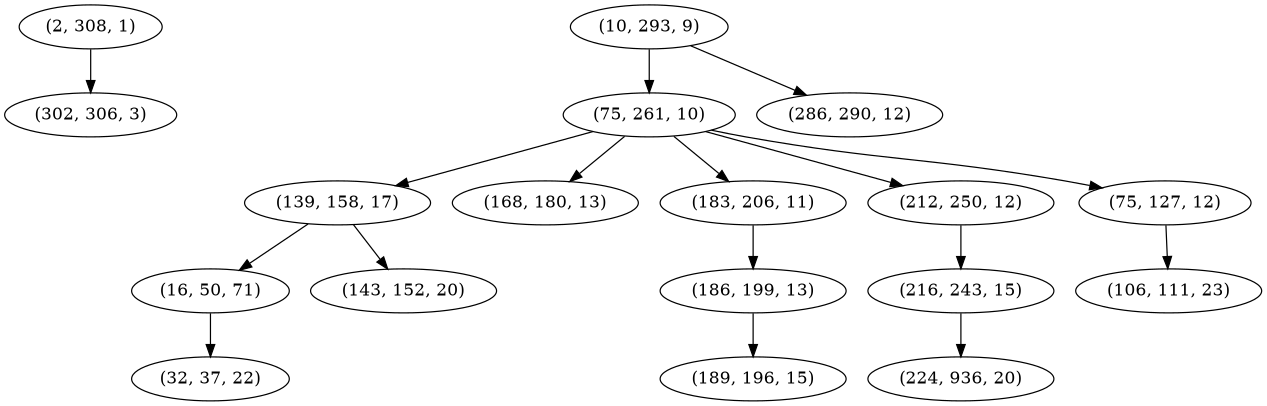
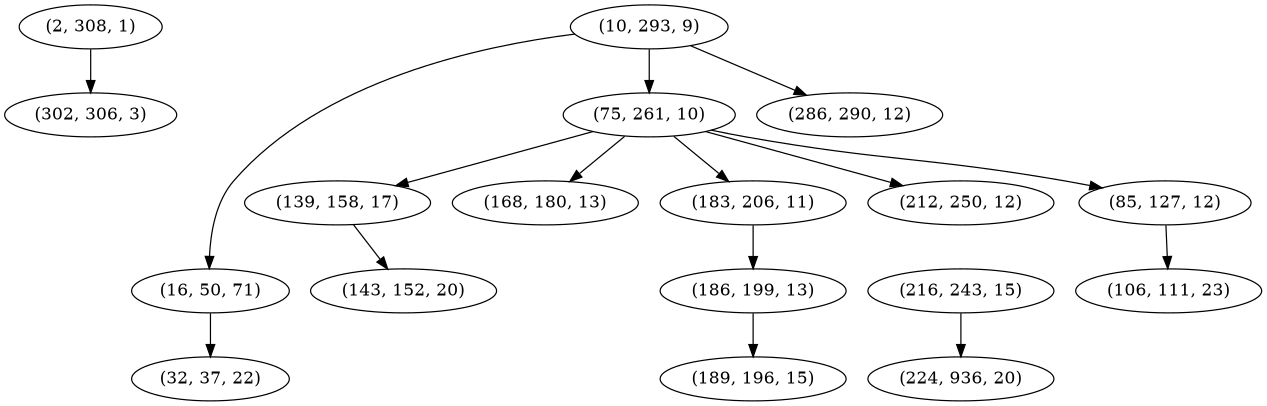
  digraph {
    "(2, 308, 1)"
    "(302, 306, 3)"
    n3 [label="(16, 50, 71)"]
    "(10, 293, 9)"
    "(75, 261, 10)"
    "(286, 290, 12)"
    "(32, 37, 22)"
-   "(85, 127, 12)" [label="(75, 127, 12)"]
+   "(85, 127, 12)"
    "(139, 158, 17)"
    "(168, 180, 13)"
    "(183, 206, 11)"
    "(212, 250, 12)"
    "(106, 111, 23)"
    "(143, 152, 20)"
    "(186, 199, 13)"
    "(216, 243, 15)"
    "(189, 196, 15)"
    n18 [label="(224, 936, 20)"]
    "(2, 308, 1)" -> "(302, 306, 3)"
    n3 -> "(32, 37, 22)"
-   "(139, 158, 17)" -> n3
+   "(10, 293, 9)" -> n3
    "(10, 293, 9)" -> "(75, 261, 10)"
    "(10, 293, 9)" -> "(286, 290, 12)"
    "(75, 261, 10)" -> "(85, 127, 12)"
    "(75, 261, 10)" -> "(139, 158, 17)"
    "(75, 261, 10)" -> "(168, 180, 13)"
    "(75, 261, 10)" -> "(183, 206, 11)"
    "(75, 261, 10)" -> "(212, 250, 12)"
    "(85, 127, 12)" -> "(106, 111, 23)"
    "(139, 158, 17)" -> "(143, 152, 20)"
    "(183, 206, 11)" -> "(186, 199, 13)"
-   "(212, 250, 12)" -> "(216, 243, 15)"
    "(186, 199, 13)" -> "(189, 196, 15)"
    "(216, 243, 15)" -> n18
  }
